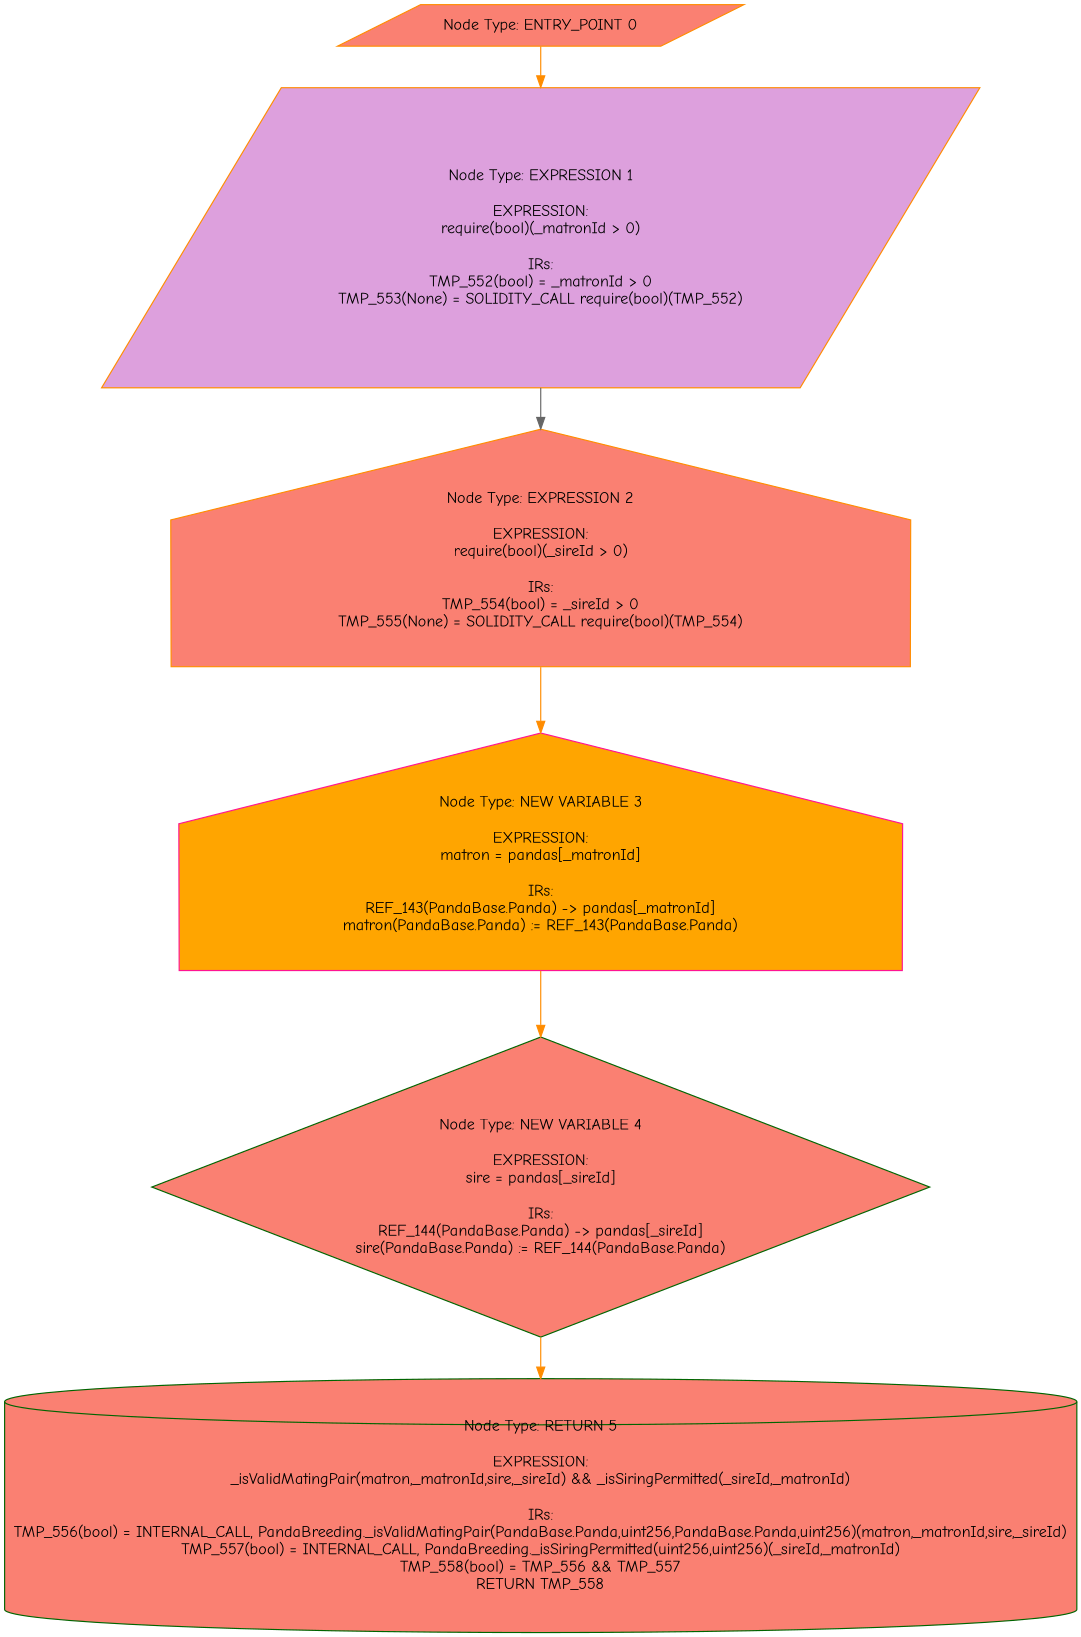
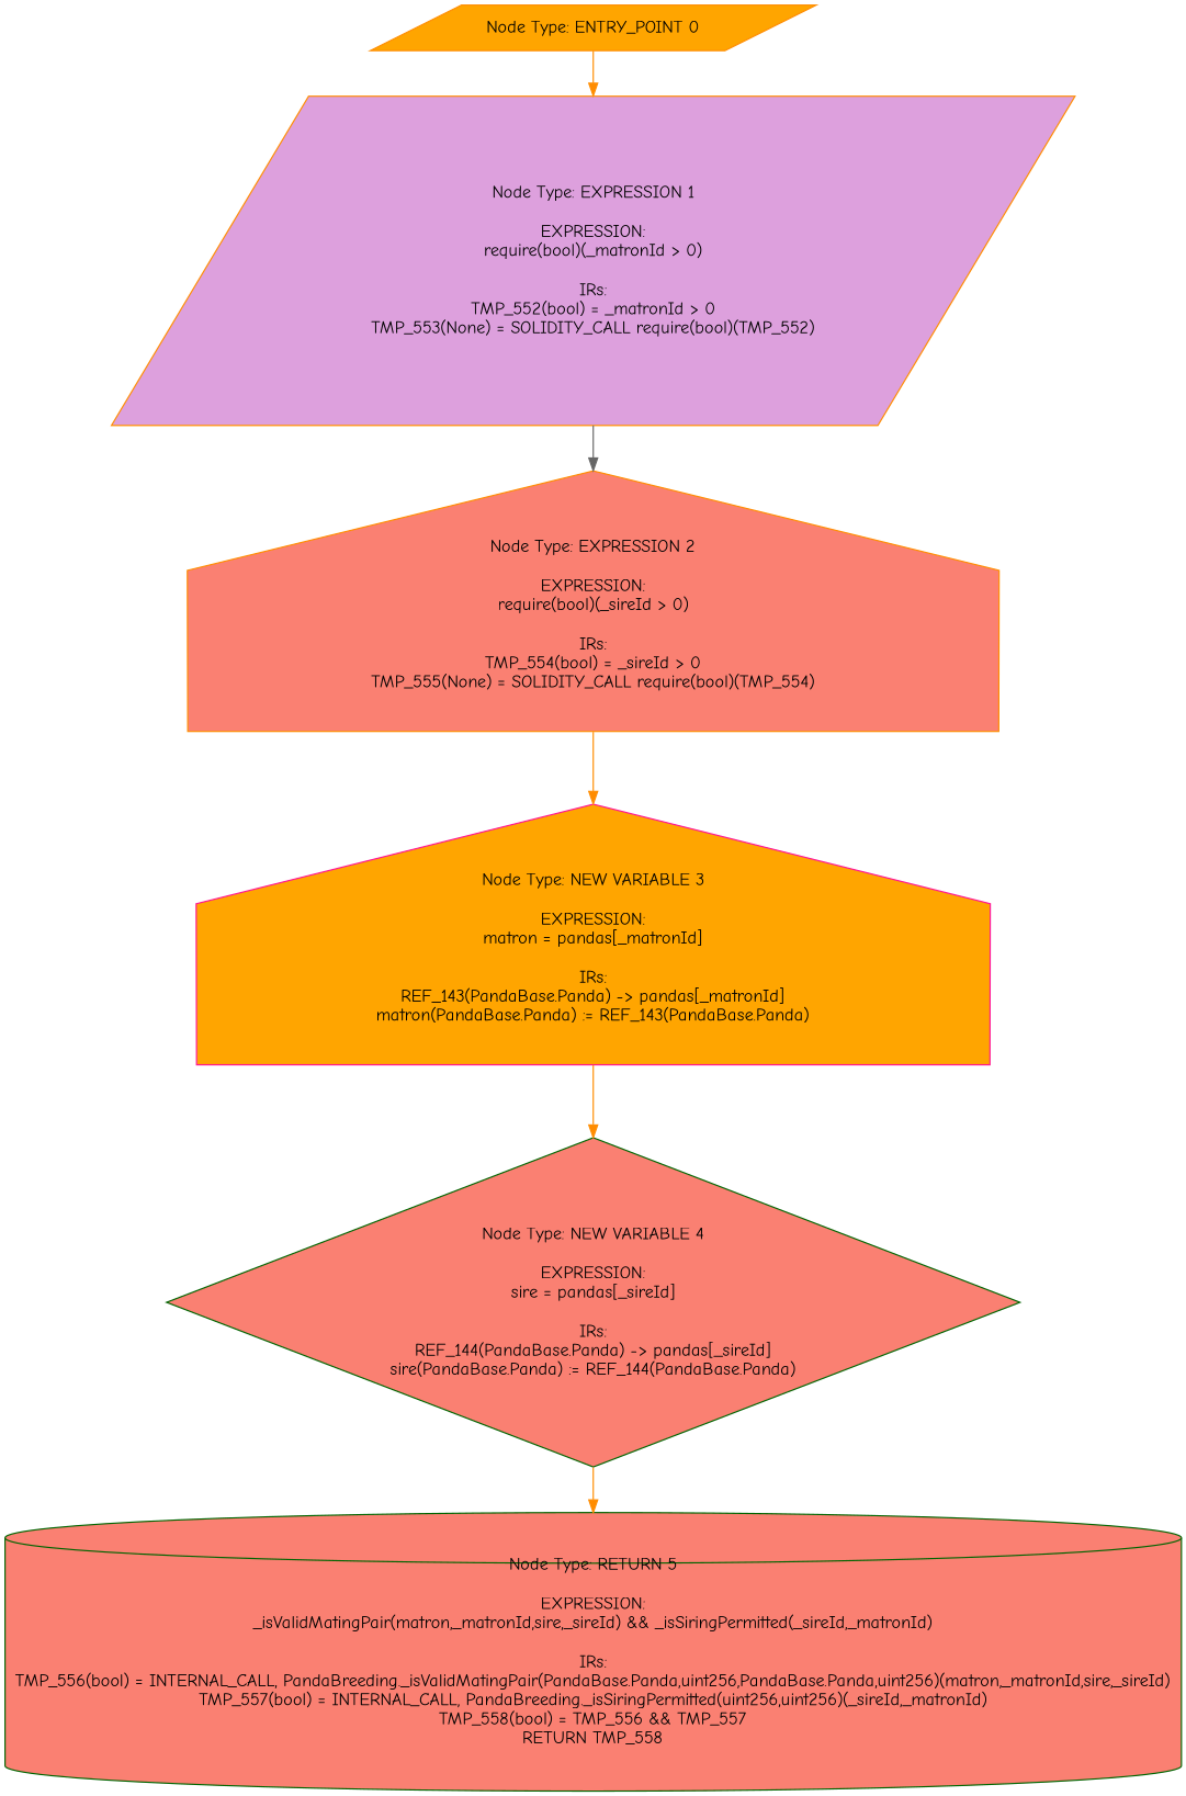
  digraph {
    fontname="Comic Neue"
    node [style=filled fillcolor=salmon color=darkorange shape=parallelogram fontname="Comic Neue"]
    edge [color=darkorange fontname="Comic Neue"]
-   n1 [label="Node Type: ENTRY_POINT 0\n"]
+   n1 [label="Node Type: ENTRY_POINT 0\n" fillcolor=orange]
    n2 [label="Node Type: EXPRESSION 1\n\nEXPRESSION:\nrequire(bool)(_matronId > 0)\n\nIRs:\nTMP_552(bool) = _matronId > 0\nTMP_553(None) = SOLIDITY_CALL require(bool)(TMP_552)" fillcolor=plum]
    n3 [label="Node Type: EXPRESSION 2\n\nEXPRESSION:\nrequire(bool)(_sireId > 0)\n\nIRs:\nTMP_554(bool) = _sireId > 0\nTMP_555(None) = SOLIDITY_CALL require(bool)(TMP_554)" shape=house]
    n4 [label="Node Type: NEW VARIABLE 3\n\nEXPRESSION:\nmatron = pandas[_matronId]\n\nIRs:\nREF_143(PandaBase.Panda) -> pandas[_matronId]\nmatron(PandaBase.Panda) := REF_143(PandaBase.Panda)" fillcolor=orange color=deeppink shape=house]
    n5 [label="Node Type: NEW VARIABLE 4\n\nEXPRESSION:\nsire = pandas[_sireId]\n\nIRs:\nREF_144(PandaBase.Panda) -> pandas[_sireId]\nsire(PandaBase.Panda) := REF_144(PandaBase.Panda)" color=darkgreen shape=diamond]
    n6 [label="Node Type: RETURN 5\n\nEXPRESSION:\n_isValidMatingPair(matron,_matronId,sire,_sireId) && _isSiringPermitted(_sireId,_matronId)\n\nIRs:\nTMP_556(bool) = INTERNAL_CALL, PandaBreeding._isValidMatingPair(PandaBase.Panda,uint256,PandaBase.Panda,uint256)(matron,_matronId,sire,_sireId)\nTMP_557(bool) = INTERNAL_CALL, PandaBreeding._isSiringPermitted(uint256,uint256)(_sireId,_matronId)\nTMP_558(bool) = TMP_556 && TMP_557\nRETURN TMP_558" color=darkgreen shape=cylinder]
    n1 -> n2
    n2 -> n3 [color=gray40]
    n3 -> n4
    n4 -> n5
    n5 -> n6
  }
